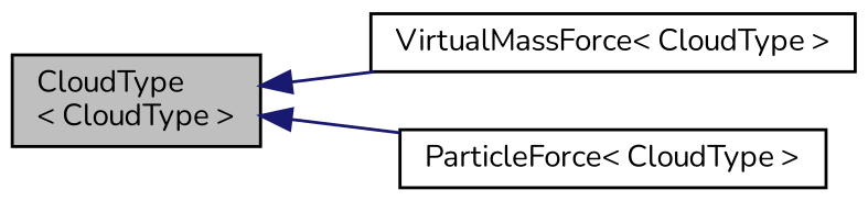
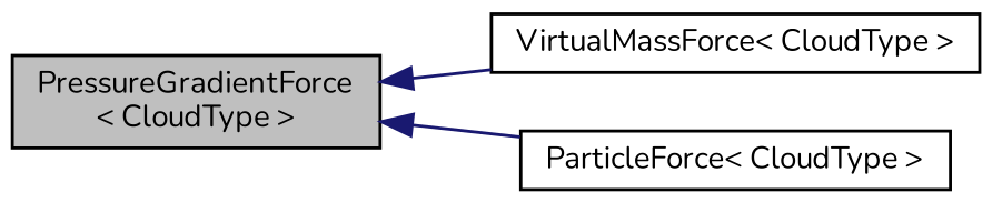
  digraph {
    fontname=Nunito
    rankdir=LR
    node [color=black fontname=Nunito fontsize=10 shape=record]
    edge [color=midnightblue dir=back fontname=Nunito fontsize=10 labelfontname=FreeSans labelfontsize=10 style=solid]
-   n1 [fillcolor=grey75 fontcolor=black height=0.2 label="CloudType\l\< CloudType \>" style=filled width=0.4]
+   n1 [fillcolor=grey75 fontcolor=black height=0.2 label="PressureGradientForce\l\< CloudType \>" style=filled width=0.4]
    n2 [height=0.2 label="VirtualMassForce\< CloudType \>" width=0.4]
    n3 [height=0.2 label="ParticleForce\< CloudType \>" width=0.4]
    n1 -> n2
    n1 -> n3
  }
